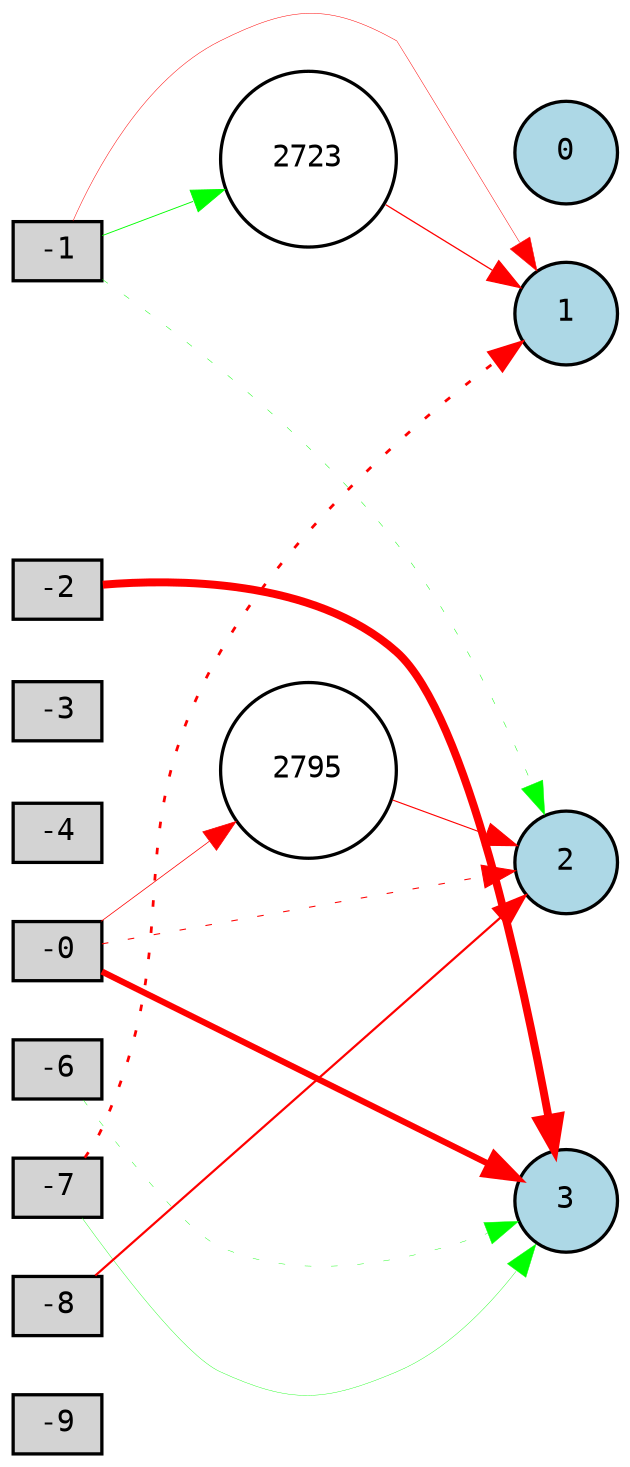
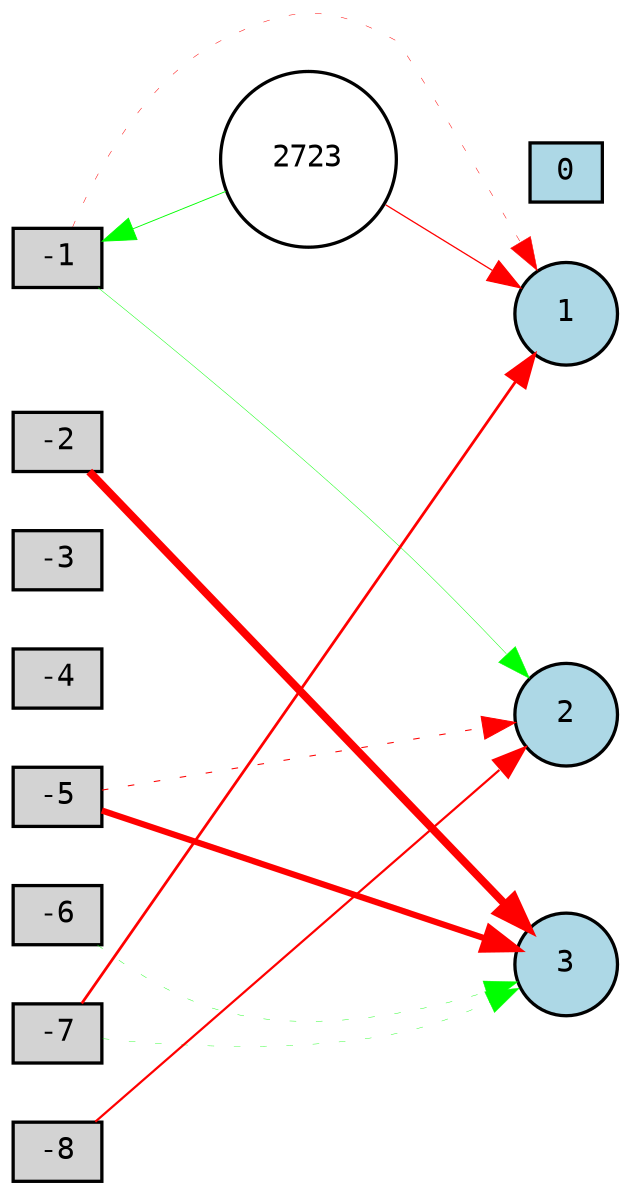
  digraph {
    fontname="DejaVu Sans Mono"
    rankdir=LR
    node [fillcolor=lightgray fontname="DejaVu Sans Mono" fontsize=9 shape=box style=filled]
    edge [fontname="DejaVu Sans Mono" style=invis]
    -1 [height=0.2 width=0.2]
    -2 [height=0.2 width=0.2]
    -3 [height=0.2 width=0.2]
    -4 [height=0.2 width=0.2]
-   -5 [height=0.2 width=0.2 label=-0]
+   -5 [height=0.2 width=0.2]
    -6 [height=0.2 width=0.2]
    -7 [height=0.2 width=0.2]
    -8 [height=0.2 width=0.2]
-   -9 [height=0.2 width=0.2]
-   0 [fillcolor=lightblue height=0.2 shape=circle width=0.2]
+   0 [fillcolor=lightblue height=0.2 width=0.2]
    1 [fillcolor=lightblue height=0.2 shape=circle width=0.2]
    2 [fillcolor=lightblue height=0.2 shape=circle width=0.2]
    3 [fillcolor=lightblue height=0.2 shape=circle width=0.2]
    2723 [fillcolor=white height=0.2 shape=circle width=0.2]
-   2795 [fillcolor=white height=0.2 shape=circle width=0.2]
    subgraph sub_1 {
      rank=source
      -1
      -2
      -3
      -4
      -5
      -6
      -7
      -8
-     -9
    }
    subgraph sub_2 {
      rank=sink
      0
      1
      2
      3
    }
    -1 -> -2
-   -1 -> 1 [color=red penwidth=0.14760732276660157 style=solid]
-   -1 -> 2 [color=green penwidth=0.14284973566938586 style=dotted]
-   -1 -> 2723 [color=green penwidth=0.27814012630462054 style=solid]
+   -1 -> 1 [color=red penwidth=0.14760732276660157 style=dotted]
+   -1 -> 2 [color=green penwidth=0.14284973566938586 style=solid]
+   2723 -> -1 [color=green penwidth=0.27814012630462054 style=solid]
    -2 -> -3
    -2 -> 3 [color=red penwidth=2.4233205836950438 style=solid]
    -3 -> -4
    -4 -> -5
    -5 -> -6
    -5 -> 2 [color=red penwidth=0.318726248383727 style=dotted]
    -5 -> 3 [color=red penwidth=1.8865105961682518 style=solid]
-   -5 -> 2795 [color=red penwidth=0.22633013957270184 style=solid]
    -6 -> -7
    -6 -> 3 [color=green penwidth=0.12414663021033419 style=dotted]
    -7 -> -8
-   -7 -> 1 [color=red penwidth=0.8411272490938853 style=dotted]
-   -7 -> 3 [color=green penwidth=0.11510342129485857 style=solid]
-   -8 -> -9
+   -7 -> 1 [color=red penwidth=0.8411272490938853 style=solid]
+   -7 -> 3 [color=green penwidth=0.11510342129485857 style=dotted]
    -8 -> 2 [color=red penwidth=0.6772305594070213 style=solid]
    0 -> 1
    1 -> 2
    2 -> 3
    2723 -> 1 [color=red penwidth=0.3865826267015958 style=solid]
-   2795 -> 2 [color=red penwidth=0.3404824438172339 style=solid]
  }
